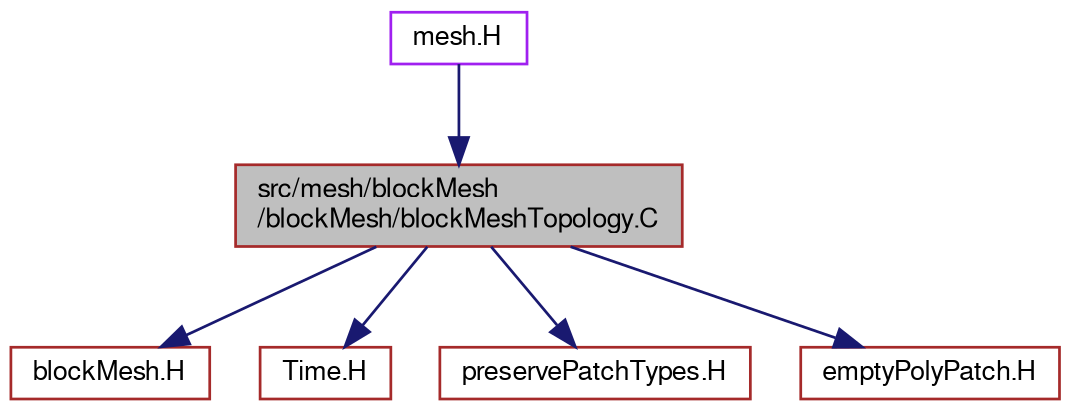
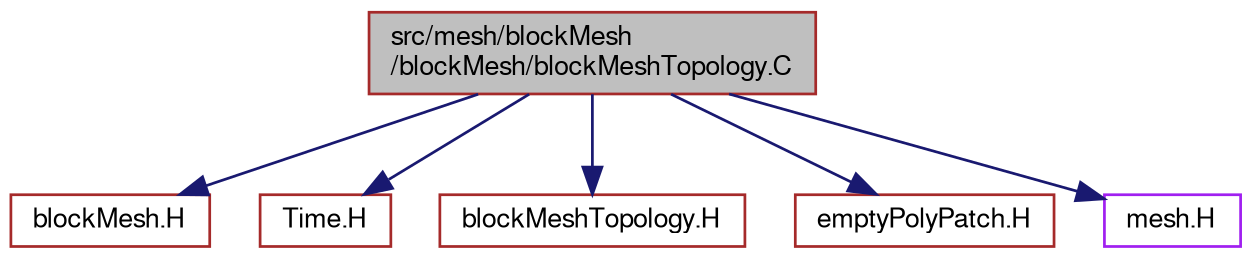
  digraph {
    node [color=brown fontname=FreeSans fontsize=10 shape=record]
    edge [color=midnightblue fontname=FreeSans fontsize=10 labelfontname=FreeSans labelfontsize=10 style=solid]
    n1 [fillcolor=grey75 fontcolor=black height=0.2 label="src/mesh/blockMesh\l/blockMesh/blockMeshTopology.C" style=filled width=0.4]
    n2 [height=0.2 label="blockMesh.H" width=0.4]
    n3 [height=0.2 label="Time.H" width=0.4]
-   n4 [height=0.2 label="preservePatchTypes.H" width=0.4]
+   n4 [height=0.2 label="blockMeshTopology.H" width=0.4]
    n5 [height=0.2 label="emptyPolyPatch.H" width=0.4]
    n6 [color=purple height=0.2 label="mesh.H" width=0.4]
    n1 -> n2
    n1 -> n3
    n1 -> n4
    n1 -> n5
-   n6 -> n1
+   n1 -> n6
  }
